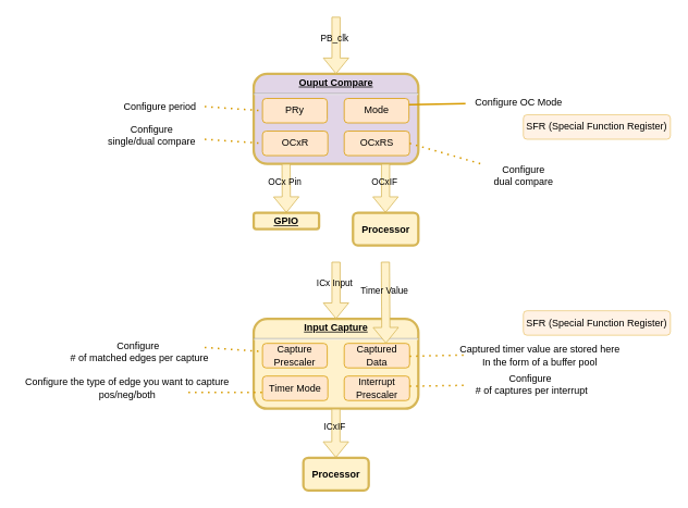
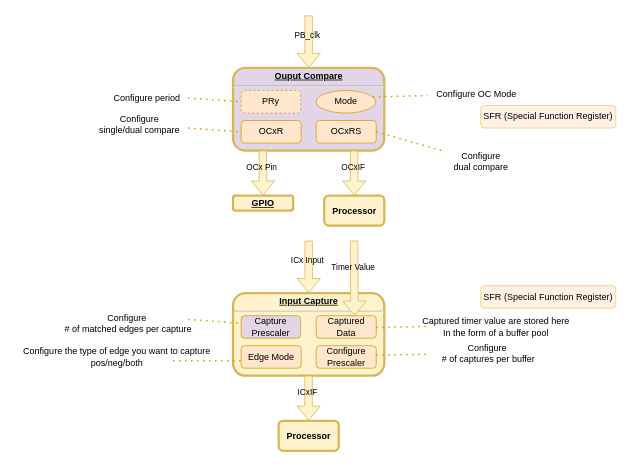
  <mxCell id="0" />
  <mxCell id="1" parent="0" />
  <mxCell id="2" value="&lt;p style=&quot;margin: 0px; margin-top: 4px; text-align: center; text-decoration: underline;&quot;&gt;Ouput Compare&lt;/p&gt;&lt;hr&gt;&lt;p style=&quot;margin: 0px; margin-left: 8px;&quot;&gt;&lt;br&gt;&lt;/p&gt;" style="verticalAlign=middle;align=center;overflow=fill;fontSize=12;fontFamily=Helvetica;html=1;rounded=1;fontStyle=1;strokeWidth=3;fillColor=#e1d5e7;strokeColor=#d6b656;" parent="1" vertex="1"><mxGeometry x="310" y="90" width="201.5" height="110" as="geometry" /></mxCell>
- <mxCell id="3" value="PRy" style="rounded=1;whiteSpace=wrap;html=1;fillColor=#ffe6cc;strokeColor=#d79b00;" vertex="1" parent="1"><mxGeometry x="320.75" y="120" width="79.25" height="30" as="geometry" /></mxCell>
+ <mxCell id="3" value="PRy" style="rounded=1;whiteSpace=wrap;html=1;fillColor=#ffe6cc;strokeColor=#d79b00;dashed=1;" vertex="1" parent="1"><mxGeometry x="320.75" y="120" width="79.25" height="30" as="geometry" /></mxCell>
  <mxCell id="4" value="OCxR" style="rounded=1;whiteSpace=wrap;html=1;fillColor=#ffe6cc;strokeColor=#d79b00;" vertex="1" parent="1"><mxGeometry x="320.75" y="160" width="80" height="30" as="geometry" /></mxCell>
  <mxCell id="5" value="OCxRS" style="rounded=1;whiteSpace=wrap;html=1;fillColor=#ffe6cc;strokeColor=#d79b00;" vertex="1" parent="1"><mxGeometry x="420.75" y="160" width="80" height="30" as="geometry" /></mxCell>
  <mxCell id="6" value="" style="shape=flexArrow;endArrow=classic;html=1;rounded=0;entryX=0.5;entryY=0;entryDx=0;entryDy=0;fillColor=#fff2cc;strokeColor=#d6b656;" edge="1" parent="1" target="2"><mxGeometry width="50" height="50" relative="1" as="geometry"><mxPoint x="410.75" y="20" as="sourcePoint" /><mxPoint x="460.75" y="110" as="targetPoint" /></mxGeometry></mxCell>
  <mxCell id="7" value="PB_clk" style="edgeLabel;html=1;align=center;verticalAlign=middle;resizable=0;points=[];labelBackgroundColor=none;" vertex="1" connectable="0" parent="6"><mxGeometry x="-0.298" y="-2" relative="1" as="geometry"><mxPoint as="offset" /></mxGeometry></mxCell>
  <mxCell id="8" value="" style="shape=flexArrow;endArrow=classic;html=1;rounded=0;fillColor=#fff2cc;strokeColor=#d6b656;exitX=0.25;exitY=1;exitDx=0;exitDy=0;" edge="1" parent="1"><mxGeometry width="50" height="50" relative="1" as="geometry"><mxPoint x="349.625" y="200" as="sourcePoint" /><mxPoint x="350" y="260" as="targetPoint" /></mxGeometry></mxCell>
  <mxCell id="9" value="OCx Pin" style="edgeLabel;html=1;align=center;verticalAlign=middle;resizable=0;points=[];labelBackgroundColor=none;" vertex="1" connectable="0" parent="8"><mxGeometry x="-0.298" y="-2" relative="1" as="geometry"><mxPoint as="offset" /></mxGeometry></mxCell>
  <mxCell id="10" value="&lt;p style=&quot;margin: 0px; margin-top: 4px; text-align: center; text-decoration: underline;&quot;&gt;&lt;span style=&quot;background-color: initial;&quot;&gt;GPIO&lt;/span&gt;&lt;br&gt;&lt;/p&gt;&lt;p style=&quot;margin: 0px; margin-left: 8px;&quot;&gt;&lt;br&gt;&lt;/p&gt;" style="verticalAlign=middle;align=center;overflow=fill;fontSize=12;fontFamily=Helvetica;html=1;rounded=1;fontStyle=1;strokeWidth=3;fillColor=#fff2cc;strokeColor=#d6b656;" vertex="1" parent="1"><mxGeometry x="310" y="260" width="80" height="20" as="geometry" /></mxCell>
  <mxCell id="11" value="" style="shape=flexArrow;endArrow=classic;html=1;rounded=0;fillColor=#fff2cc;strokeColor=#d6b656;exitX=0.25;exitY=1;exitDx=0;exitDy=0;" edge="1" parent="1"><mxGeometry width="50" height="50" relative="1" as="geometry"><mxPoint x="471.36" y="200" as="sourcePoint" /><mxPoint x="471.36" y="260" as="targetPoint" /></mxGeometry></mxCell>
  <mxCell id="12" value="OCxIF" style="edgeLabel;html=1;align=center;verticalAlign=middle;resizable=0;points=[];labelBackgroundColor=none;" vertex="1" connectable="0" parent="11"><mxGeometry x="-0.298" y="-2" relative="1" as="geometry"><mxPoint as="offset" /></mxGeometry></mxCell>
  <mxCell id="13" value="&lt;div&gt;&lt;br&gt;&lt;/div&gt;Processor" style="verticalAlign=middle;align=center;overflow=fill;fontSize=12;fontFamily=Helvetica;rounded=1;fontStyle=1;strokeWidth=3;fillColor=#fff2cc;strokeColor=#d6b656;html=1;" vertex="1" parent="1"><mxGeometry x="431.5" y="260" width="80" height="40" as="geometry" /></mxCell>
  <mxCell id="14" value="&lt;p style=&quot;margin: 0px; margin-top: 4px; text-align: center; text-decoration: underline;&quot;&gt;Input Capture&lt;/p&gt;&lt;hr&gt;&lt;p style=&quot;margin: 0px; margin-left: 8px;&quot;&gt;&lt;br&gt;&lt;/p&gt;" style="verticalAlign=middle;align=center;overflow=fill;fontSize=12;fontFamily=Helvetica;html=1;rounded=1;fontStyle=1;strokeWidth=3;fillColor=#fff2cc;strokeColor=#d6b656;" vertex="1" parent="1"><mxGeometry x="310" y="390" width="201.5" height="110" as="geometry" /></mxCell>
  <mxCell id="15" value="SFR (Special Function Register)" style="rounded=1;whiteSpace=wrap;html=1;fillColor=#ffe6cc;strokeColor=#d79b00;opacity=50;" vertex="1" parent="1"><mxGeometry x="640" y="140" width="180" height="30" as="geometry" /></mxCell>
- <mxCell id="16" value="Capture Prescaler" style="rounded=1;whiteSpace=wrap;html=1;fillColor=#ffe6cc;strokeColor=#d79b00;" vertex="1" parent="1"><mxGeometry x="320.75" y="420" width="79.25" height="30" as="geometry" /></mxCell>
- <mxCell id="17" value="Timer Mode" style="rounded=1;whiteSpace=wrap;html=1;fillColor=#ffe6cc;strokeColor=#d79b00;" vertex="1" parent="1"><mxGeometry x="320.75" y="460" width="80" height="30" as="geometry" /></mxCell>
- <mxCell id="18" value="Interrupt Prescaler" style="rounded=1;whiteSpace=wrap;html=1;fillColor=#ffe6cc;strokeColor=#d79b00;" vertex="1" parent="1"><mxGeometry x="420.75" y="460" width="80" height="30" as="geometry" /></mxCell>
+ <mxCell id="16" value="Capture Prescaler" style="rounded=1;whiteSpace=wrap;html=1;fillColor=#e1d5e7;strokeColor=#d79b00;" vertex="1" parent="1"><mxGeometry x="320.75" y="420" width="79.25" height="30" as="geometry" /></mxCell>
+ <mxCell id="17" value="Edge Mode" style="rounded=1;whiteSpace=wrap;html=1;fillColor=#ffe6cc;strokeColor=#d79b00;" vertex="1" parent="1"><mxGeometry x="320.75" y="460" width="80" height="30" as="geometry" /></mxCell>
+ <mxCell id="18" value="Configure Prescaler" style="rounded=1;whiteSpace=wrap;html=1;fillColor=#ffe6cc;strokeColor=#d79b00;" vertex="1" parent="1"><mxGeometry x="420.75" y="460" width="80" height="30" as="geometry" /></mxCell>
  <mxCell id="19" value="" style="shape=flexArrow;endArrow=classic;html=1;rounded=0;entryX=0.5;entryY=0;entryDx=0;entryDy=0;fillColor=#fff2cc;strokeColor=#d6b656;" edge="1" parent="1" target="14"><mxGeometry width="50" height="50" relative="1" as="geometry"><mxPoint x="410.75" y="320" as="sourcePoint" /><mxPoint x="460.75" y="410" as="targetPoint" /></mxGeometry></mxCell>
  <mxCell id="20" value="ICx Input" style="edgeLabel;html=1;align=center;verticalAlign=middle;resizable=0;points=[];labelBackgroundColor=none;" vertex="1" connectable="0" parent="19"><mxGeometry x="-0.298" y="-2" relative="1" as="geometry"><mxPoint as="offset" /></mxGeometry></mxCell>
  <mxCell id="21" value="" style="shape=flexArrow;endArrow=classic;html=1;rounded=0;fillColor=#fff2cc;strokeColor=#d6b656;exitX=0.25;exitY=1;exitDx=0;exitDy=0;" edge="1" parent="1"><mxGeometry width="50" height="50" relative="1" as="geometry"><mxPoint x="410.61" y="500" as="sourcePoint" /><mxPoint x="410.61" y="560" as="targetPoint" /></mxGeometry></mxCell>
  <mxCell id="22" value="ICxIF" style="edgeLabel;html=1;align=center;verticalAlign=middle;resizable=0;points=[];labelBackgroundColor=none;" vertex="1" connectable="0" parent="21"><mxGeometry x="-0.298" y="-2" relative="1" as="geometry"><mxPoint as="offset" /></mxGeometry></mxCell>
  <mxCell id="23" value="&lt;div&gt;&lt;br&gt;&lt;/div&gt;Processor" style="verticalAlign=middle;align=center;overflow=fill;fontSize=12;fontFamily=Helvetica;rounded=1;fontStyle=1;strokeWidth=3;fillColor=#fff2cc;strokeColor=#d6b656;html=1;" vertex="1" parent="1"><mxGeometry x="370.75" y="560" width="80" height="40" as="geometry" /></mxCell>
  <mxCell id="24" value="Captured Data" style="rounded=1;whiteSpace=wrap;html=1;fillColor=#ffe6cc;strokeColor=#d79b00;" vertex="1" parent="1"><mxGeometry x="420.75" y="420" width="80" height="30" as="geometry" /></mxCell>
  <mxCell id="25" value="" style="endArrow=none;dashed=1;html=1;dashPattern=1 3;strokeWidth=2;rounded=0;entryX=0;entryY=0.5;entryDx=0;entryDy=0;fillColor=#ffe6cc;strokeColor=#d79b00;" edge="1" parent="1" target="3"><mxGeometry width="50" height="50" relative="1" as="geometry"><mxPoint x="250" y="130" as="sourcePoint" /><mxPoint x="550" y="140" as="targetPoint" /></mxGeometry></mxCell>
  <mxCell id="26" value="Configure period" style="text;html=1;align=center;verticalAlign=middle;resizable=0;points=[];autosize=1;strokeColor=none;fillColor=none;" vertex="1" parent="1"><mxGeometry x="140" y="115" width="110" height="30" as="geometry" /></mxCell>
  <mxCell id="27" value="" style="endArrow=none;dashed=1;html=1;dashPattern=1 3;strokeWidth=2;rounded=0;entryX=0;entryY=0.5;entryDx=0;entryDy=0;fillColor=#ffe6cc;strokeColor=#d79b00;" edge="1" parent="1"><mxGeometry width="50" height="50" relative="1" as="geometry"><mxPoint x="250" y="170" as="sourcePoint" /><mxPoint x="321" y="175" as="targetPoint" /></mxGeometry></mxCell>
  <mxCell id="28" value="Configure&lt;div&gt;single/dual compare&lt;/div&gt;" style="text;html=1;align=center;verticalAlign=middle;resizable=0;points=[];autosize=1;strokeColor=none;fillColor=none;" vertex="1" parent="1"><mxGeometry x="120" y="145" width="130" height="40" as="geometry" /></mxCell>
  <mxCell id="29" value="" style="endArrow=none;dashed=1;html=1;dashPattern=1 3;strokeWidth=2;rounded=0;fillColor=#ffe6cc;strokeColor=#d79b00;" edge="1" parent="1" target="30"><mxGeometry width="50" height="50" relative="1" as="geometry"><mxPoint x="500.75" y="175" as="sourcePoint" /><mxPoint x="571.75" y="180" as="targetPoint" /></mxGeometry></mxCell>
  <mxCell id="30" value="Configure&lt;div&gt;dual compare&lt;/div&gt;" style="text;html=1;align=center;verticalAlign=middle;resizable=0;points=[];autosize=1;strokeColor=none;fillColor=none;" vertex="1" parent="1"><mxGeometry x="590" y="195" width="100" height="40" as="geometry" /></mxCell>
  <mxCell id="31" value="" style="endArrow=none;dashed=1;html=1;dashPattern=1 3;strokeWidth=2;rounded=0;entryX=0;entryY=0.5;entryDx=0;entryDy=0;fillColor=#ffe6cc;strokeColor=#d79b00;" edge="1" parent="1"><mxGeometry width="50" height="50" relative="1" as="geometry"><mxPoint x="250" y="425" as="sourcePoint" /><mxPoint x="321" y="430" as="targetPoint" /></mxGeometry></mxCell>
  <mxCell id="32" value="Configure&amp;nbsp;&lt;div&gt;# of matched edges per capture&lt;/div&gt;" style="text;html=1;align=center;verticalAlign=middle;resizable=0;points=[];autosize=1;strokeColor=none;fillColor=none;" vertex="1" parent="1"><mxGeometry x="75" y="410" width="190" height="40" as="geometry" /></mxCell>
  <mxCell id="33" value="" style="endArrow=none;dashed=1;html=1;dashPattern=1 3;strokeWidth=2;rounded=0;fillColor=#ffe6cc;strokeColor=#d79b00;" edge="1" parent="1" target="34"><mxGeometry width="50" height="50" relative="1" as="geometry"><mxPoint x="500.75" y="472.5" as="sourcePoint" /><mxPoint x="571.75" y="477.5" as="targetPoint" /></mxGeometry></mxCell>
- <mxCell id="34" value="Configure&amp;nbsp;&lt;div&gt;# of captures per interrupt&lt;/div&gt;" style="text;html=1;align=center;verticalAlign=middle;resizable=0;points=[];autosize=1;strokeColor=none;fillColor=none;" vertex="1" parent="1"><mxGeometry x="570" y="450" width="160" height="40" as="geometry" /></mxCell>
+ <mxCell id="34" value="Configure&amp;nbsp;&lt;div&gt;# of captures per buffer&lt;/div&gt;" style="text;html=1;align=center;verticalAlign=middle;resizable=0;points=[];autosize=1;strokeColor=none;fillColor=none;" vertex="1" parent="1"><mxGeometry x="570" y="450" width="160" height="40" as="geometry" /></mxCell>
  <mxCell id="35" value="" style="endArrow=none;dashed=1;html=1;dashPattern=1 3;strokeWidth=2;rounded=0;entryX=0;entryY=0.5;entryDx=0;entryDy=0;fillColor=#ffe6cc;strokeColor=#d79b00;exitX=0.778;exitY=0.625;exitDx=0;exitDy=0;exitPerimeter=0;" edge="1" parent="1" source="36"><mxGeometry width="50" height="50" relative="1" as="geometry"><mxPoint x="249.75" y="475" as="sourcePoint" /><mxPoint x="320.75" y="480" as="targetPoint" /></mxGeometry></mxCell>
  <mxCell id="36" value="Configure the type of edge you want to capture&lt;div&gt;pos/neg/both&lt;/div&gt;" style="text;html=1;align=center;verticalAlign=middle;resizable=0;points=[];autosize=1;strokeColor=none;fillColor=none;" vertex="1" parent="1"><mxGeometry x="20" y="455" width="270" height="40" as="geometry" /></mxCell>
  <mxCell id="37" value="SFR (Special Function Register)" style="rounded=1;whiteSpace=wrap;html=1;fillColor=#ffe6cc;strokeColor=#d79b00;opacity=50;" vertex="1" parent="1"><mxGeometry x="640" y="380" width="180" height="30" as="geometry" /></mxCell>
  <mxCell id="38" value="Captured timer value are stored here&lt;div&gt;&lt;span lang=&quot;en&quot; class=&quot;HwtZe&quot;&gt;In the form of a buffer pool&lt;/span&gt;&lt;br&gt;&lt;/div&gt;" style="text;html=1;align=center;verticalAlign=middle;resizable=0;points=[];autosize=1;strokeColor=none;fillColor=none;" vertex="1" parent="1"><mxGeometry x="550" y="415" width="220" height="40" as="geometry" /></mxCell>
  <mxCell id="39" value="" style="endArrow=none;dashed=1;html=1;dashPattern=1 3;strokeWidth=2;rounded=0;fillColor=#ffe6cc;strokeColor=#d79b00;" edge="1" parent="1"><mxGeometry width="50" height="50" relative="1" as="geometry"><mxPoint x="500.75" y="435.75" as="sourcePoint" /><mxPoint x="570" y="434.25" as="targetPoint" /></mxGeometry></mxCell>
  <mxCell id="40" value="" style="shape=flexArrow;endArrow=classic;html=1;rounded=0;fillColor=#fff2cc;strokeColor=#d6b656;" edge="1" parent="1"><mxGeometry width="50" height="50" relative="1" as="geometry"><mxPoint x="471.17" y="320" as="sourcePoint" /><mxPoint x="471.822" y="420" as="targetPoint" /></mxGeometry></mxCell>
  <mxCell id="41" value="Timer Value" style="edgeLabel;html=1;align=center;verticalAlign=middle;resizable=0;points=[];labelBackgroundColor=none;" vertex="1" connectable="0" parent="40"><mxGeometry x="-0.298" y="-2" relative="1" as="geometry"><mxPoint as="offset" /></mxGeometry></mxCell>
- <mxCell id="42" value="Mode" style="rounded=1;whiteSpace=wrap;html=1;fillColor=#ffe6cc;strokeColor=#d79b00;" vertex="1" parent="1"><mxGeometry x="420.75" y="120" width="79.25" height="30" as="geometry" /></mxCell>
- <mxCell id="43" value="" style="endArrow=none;dashed=0;html=1;dashPattern=1 3;strokeWidth=2;rounded=0;fillColor=#ffe6cc;strokeColor=#d79b00;exitX=1;exitY=0.25;exitDx=0;exitDy=0;" edge="1" parent="1" target="44" source="42"><mxGeometry width="50" height="50" relative="1" as="geometry"><mxPoint x="510" y="90" as="sourcePoint" /><mxPoint x="581" y="95" as="targetPoint" /></mxGeometry></mxCell>
+ <mxCell id="42" value="Mode" style="ellipse;whiteSpace=wrap;html=1;fillColor=#ffe6cc;strokeColor=#d79b00;" vertex="1" parent="1"><mxGeometry x="420.75" y="120" width="79.25" height="30" as="geometry" /></mxCell>
+ <mxCell id="43" value="" style="endArrow=none;dashed=1;html=1;dashPattern=1 3;strokeWidth=2;rounded=0;fillColor=#ffe6cc;strokeColor=#d79b00;exitX=1;exitY=0.25;exitDx=0;exitDy=0;" edge="1" parent="1" target="44" source="42"><mxGeometry width="50" height="50" relative="1" as="geometry"><mxPoint x="510" y="90" as="sourcePoint" /><mxPoint x="581" y="95" as="targetPoint" /></mxGeometry></mxCell>
  <mxCell id="44" value="Configure OC Mode" style="text;html=1;align=center;verticalAlign=middle;resizable=0;points=[];autosize=1;strokeColor=none;fillColor=none;" vertex="1" parent="1"><mxGeometry x="569.25" y="110" width="130" height="30" as="geometry" /></mxCell>
